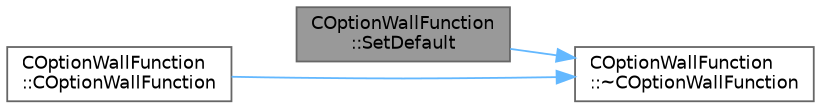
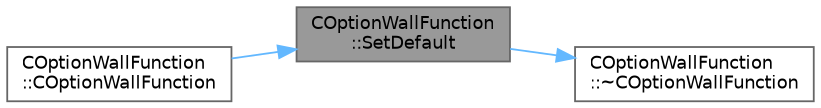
  digraph {
    rankdir=RL
    node [color=grey40 fillcolor=white fontname=Helvetica fontsize=10 shape=box style=filled]
    edge [color=steelblue1 dir=back fontname=Helvetica fontsize=10 labelfontname=Helvetica labelfontsize=10 style=solid]
    n1 [color=gray40 fillcolor=grey60 fontcolor=black height=0.2 label="COptionWallFunction\l::SetDefault" width=0.4]
    n2 [height=0.2 label="COptionWallFunction\l::COptionWallFunction" width=0.4]
    n3 [height=0.2 label="COptionWallFunction\l::~COptionWallFunction" width=0.4]
-   n3 -> n2
+   n1 -> n2
    n3 -> n1
  }
